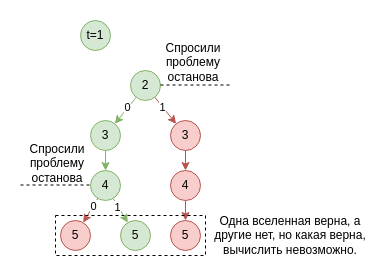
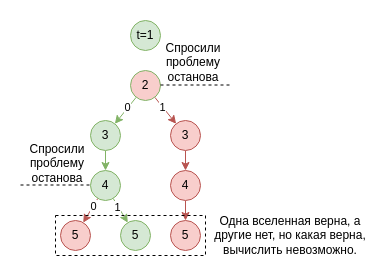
  <mxCell id="0" />
  <mxCell id="1" parent="0" />
- <mxCell id="2" value="t=1" style="ellipse;whiteSpace=wrap;html=1;aspect=fixed;fillColor=#d5e8d4;strokeColor=#82b366;" vertex="1" parent="1"><mxGeometry x="80" y="20" width="30" height="30" as="geometry" /></mxCell>
+ <mxCell id="2" value="t=1" style="ellipse;whiteSpace=wrap;html=1;aspect=fixed;fillColor=#d5e8d4;strokeColor=#82b366;" vertex="1" parent="1"><mxGeometry x="130" y="20" width="30" height="30" as="geometry" /></mxCell>
  <mxCell id="3" style="rounded=0;orthogonalLoop=1;jettySize=auto;html=1;fillColor=#d5e8d4;strokeColor=#82b366;" edge="1" parent="1" source="7" target="9"><mxGeometry relative="1" as="geometry" /></mxCell>
  <mxCell id="4" value="0" style="edgeLabel;html=1;align=center;verticalAlign=middle;resizable=0;points=[];" vertex="1" connectable="0" parent="3"><mxGeometry x="-0.314" y="2" relative="1" as="geometry"><mxPoint x="-3" y="-1" as="offset" /></mxGeometry></mxCell>
  <mxCell id="5" style="rounded=0;orthogonalLoop=1;jettySize=auto;html=1;fillColor=#f8cecc;strokeColor=#b85450;" edge="1" parent="1" source="7" target="11"><mxGeometry relative="1" as="geometry" /></mxCell>
  <mxCell id="6" value="1" style="edgeLabel;html=1;align=center;verticalAlign=middle;resizable=0;points=[];" vertex="1" connectable="0" parent="5"><mxGeometry x="-0.284" y="-1" relative="1" as="geometry"><mxPoint as="offset" /></mxGeometry></mxCell>
- <mxCell id="7" value="2" style="ellipse;whiteSpace=wrap;html=1;aspect=fixed;fillColor=#d5e8d4;strokeColor=#82b366;" vertex="1" parent="1"><mxGeometry x="130" y="70" width="30" height="30" as="geometry" /></mxCell>
+ <mxCell id="7" value="2" style="ellipse;whiteSpace=wrap;html=1;aspect=fixed;fillColor=#f8cecc;strokeColor=#82b366;" vertex="1" parent="1"><mxGeometry x="130" y="70" width="30" height="30" as="geometry" /></mxCell>
  <mxCell id="8" style="edgeStyle=none;rounded=0;orthogonalLoop=1;jettySize=auto;html=1;fillColor=#d5e8d4;strokeColor=#82b366;" edge="1" parent="1" source="9" target="18"><mxGeometry relative="1" as="geometry" /></mxCell>
  <mxCell id="9" value="3" style="ellipse;whiteSpace=wrap;html=1;aspect=fixed;fillColor=#d5e8d4;strokeColor=#82b366;" vertex="1" parent="1"><mxGeometry x="90" y="120" width="30" height="30" as="geometry" /></mxCell>
  <mxCell id="10" style="edgeStyle=none;rounded=0;orthogonalLoop=1;jettySize=auto;html=1;entryX=0.5;entryY=0;entryDx=0;entryDy=0;fillColor=#f8cecc;strokeColor=#b85450;" edge="1" parent="1" source="11" target="20"><mxGeometry relative="1" as="geometry" /></mxCell>
  <mxCell id="11" value="3" style="ellipse;whiteSpace=wrap;html=1;aspect=fixed;fillColor=#f8cecc;strokeColor=#b85450;" vertex="1" parent="1"><mxGeometry x="170" y="120" width="30" height="30" as="geometry" /></mxCell>
  <mxCell id="12" value="" style="endArrow=none;dashed=1;html=1;rounded=0;" edge="1" parent="1"><mxGeometry width="50" height="50" relative="1" as="geometry"><mxPoint x="160" y="84.5" as="sourcePoint" /><mxPoint x="230" y="84.5" as="targetPoint" /></mxGeometry></mxCell>
  <mxCell id="13" value="Спросили проблему останова" style="text;html=1;strokeColor=none;fillColor=none;align=center;verticalAlign=middle;whiteSpace=wrap;rounded=0;" vertex="1" parent="1"><mxGeometry x="163" y="47" width="60" height="30" as="geometry" /></mxCell>
  <mxCell id="14" style="edgeStyle=none;rounded=0;orthogonalLoop=1;jettySize=auto;html=1;fillColor=#f8cecc;strokeColor=#b85450;" edge="1" parent="1" source="18" target="24"><mxGeometry relative="1" as="geometry" /></mxCell>
  <mxCell id="15" value="0" style="edgeLabel;html=1;align=center;verticalAlign=middle;resizable=0;points=[];" vertex="1" connectable="0" parent="14"><mxGeometry x="-0.259" y="1" relative="1" as="geometry"><mxPoint x="-1" y="-1" as="offset" /></mxGeometry></mxCell>
  <mxCell id="16" style="edgeStyle=none;rounded=0;orthogonalLoop=1;jettySize=auto;html=1;fillColor=#d5e8d4;strokeColor=#82b366;" edge="1" parent="1" source="18" target="23"><mxGeometry relative="1" as="geometry" /></mxCell>
  <mxCell id="17" value="1" style="edgeLabel;html=1;align=center;verticalAlign=middle;resizable=0;points=[];" vertex="1" connectable="0" parent="16"><mxGeometry x="-0.279" y="-1" relative="1" as="geometry"><mxPoint as="offset" /></mxGeometry></mxCell>
  <mxCell id="18" value="4" style="ellipse;whiteSpace=wrap;html=1;aspect=fixed;fillColor=#d5e8d4;strokeColor=#82b366;" vertex="1" parent="1"><mxGeometry x="90" y="170" width="30" height="30" as="geometry" /></mxCell>
  <mxCell id="19" style="edgeStyle=none;rounded=0;orthogonalLoop=1;jettySize=auto;html=1;fillColor=#f8cecc;strokeColor=#b85450;" edge="1" parent="1" source="20" target="21"><mxGeometry relative="1" as="geometry" /></mxCell>
  <mxCell id="20" value="4" style="ellipse;whiteSpace=wrap;html=1;aspect=fixed;fillColor=#f8cecc;strokeColor=#b85450;" vertex="1" parent="1"><mxGeometry x="170" y="170" width="30" height="30" as="geometry" /></mxCell>
  <mxCell id="21" value="5" style="ellipse;whiteSpace=wrap;html=1;aspect=fixed;fillColor=#f8cecc;strokeColor=#b85450;" vertex="1" parent="1"><mxGeometry x="170" y="220" width="30" height="30" as="geometry" /></mxCell>
  <mxCell id="22" value="" style="endArrow=none;dashed=1;html=1;rounded=0;" edge="1" parent="1"><mxGeometry width="50" height="50" relative="1" as="geometry"><mxPoint x="20" y="184.5" as="sourcePoint" /><mxPoint x="90" y="184.5" as="targetPoint" /></mxGeometry></mxCell>
  <mxCell id="23" value="5" style="ellipse;whiteSpace=wrap;html=1;aspect=fixed;fillColor=#d5e8d4;strokeColor=#82b366;" vertex="1" parent="1"><mxGeometry x="120" y="220" width="30" height="30" as="geometry" /></mxCell>
  <mxCell id="24" value="5" style="ellipse;whiteSpace=wrap;html=1;aspect=fixed;fillColor=#f8cecc;strokeColor=#b85450;" vertex="1" parent="1"><mxGeometry x="60" y="220" width="30" height="30" as="geometry" /></mxCell>
  <mxCell id="25" value="Спросили проблему останова" style="text;html=1;strokeColor=none;fillColor=none;align=center;verticalAlign=middle;whiteSpace=wrap;rounded=0;" vertex="1" parent="1"><mxGeometry x="27" y="148" width="60" height="30" as="geometry" /></mxCell>
  <mxCell id="26" value="Одна вселенная верна, а другие нет, но какая верна, вычислить невозможно." style="text;html=1;strokeColor=none;fillColor=none;align=center;verticalAlign=middle;whiteSpace=wrap;rounded=0;dashed=1;" vertex="1" parent="1"><mxGeometry x="210" y="220" width="160" height="30" as="geometry" /></mxCell>
  <mxCell id="27" value="" style="rounded=0;whiteSpace=wrap;html=1;dashed=1;fillColor=none;" vertex="1" parent="1"><mxGeometry x="55" y="215" width="150" height="40" as="geometry" /></mxCell>
